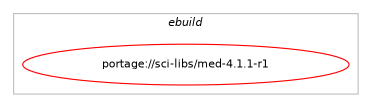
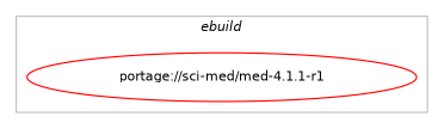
  digraph {
    compound=true
    concentrate=true
    fontname=Helvetica
    fontsize=10
    newrank=true
    rankdir=LR
    ranksep=1.5
-   n1 [color=red fontname=Helvetica fontsize=10 label="portage://sci-libs/med-4.1.1-r1" width=4]
+   n1 [color=red fontname=Helvetica fontsize=10 label="portage://sci-med/med-4.1.1-r1" width=4]
    subgraph cluster_1 {
      color=gray
      label=<<i>ebuild</i>>
      n1
    }
    subgraph cluster_2 {
      color=gray
      label=<<i>dependencies</i>>
      subgraph cluster_3 {
        color=gray
        fillcolor="#eeeeee"
        label=<<i>compile</i>>
        style=filled
      }
      subgraph cluster_4 {
        color=gray
        fillcolor="#eeeeee"
        label=<<i>compile and run</i>>
        style=filled
      }
      subgraph cluster_5 {
        color=gray
        fillcolor="#eeeeee"
        label=<<i>run</i>>
        style=filled
      }
    }
    subgraph cluster_6 {
      color=gray
      label=<<i>candidates</i>>
      rank=same
    }
  }
